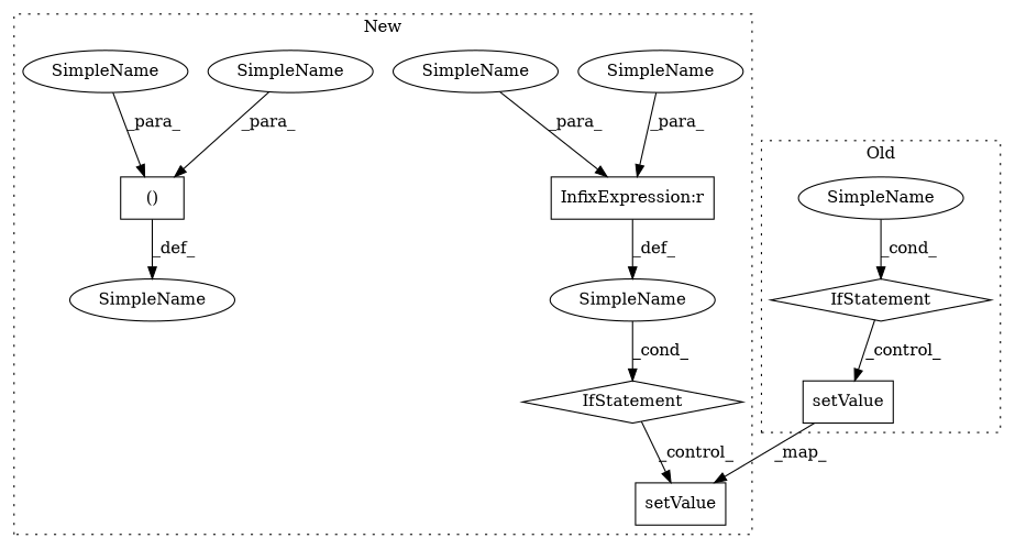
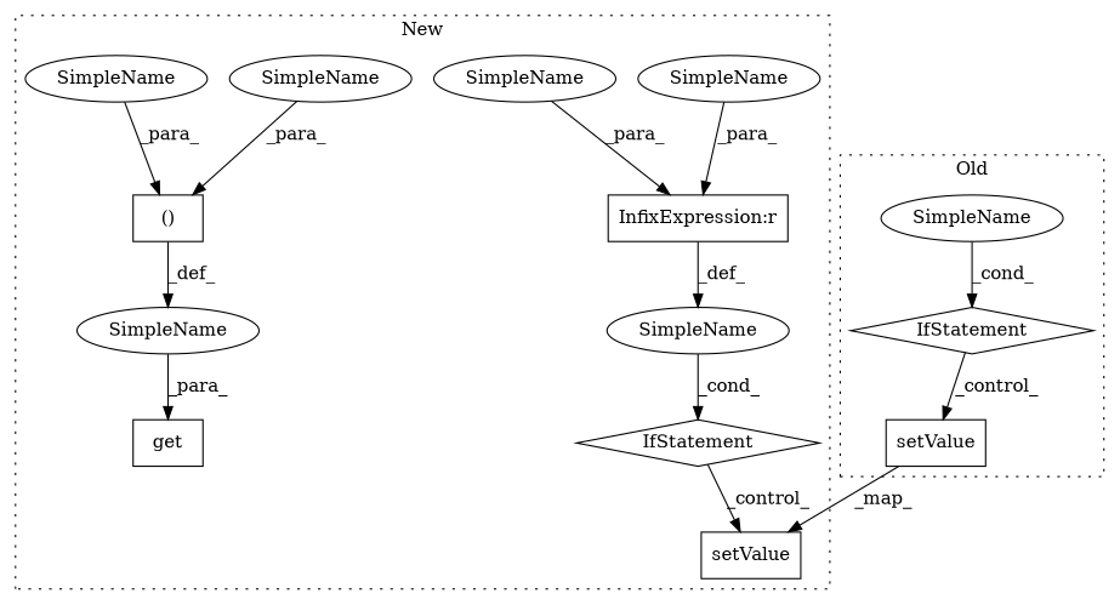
  digraph {
    node [a=42 l=4 shape=ellipse]
    n1 [a=32 l="9,1" label=setValue s="47736,47753" shape=box]
    n2 [a=27 label="InfixExpression:r" s=47693 shape=box]
    n3 [a=25 l="4,2" label=IfStatement s="47681,47701" shape=diamond]
    n4 [label=SimpleName l=""]
    n5 [a=106 l=21 label="()" s=47557 shape=box]
    n6 [label=SimpleName l=""]
+   n7 [a=32 l="4,2" label=get s="47526,47578" shape=box]
    n8 [l=8 label=SimpleName s=47685]
    n9 [label=SimpleName s=47557]
    n10 [label=SimpleName s=47697]
    n11 [label=SimpleName s=47574]
    n12 [a=32 l="9,1" label=setValue s="47265,47282" shape=box]
    n13 [a=25 l="8,2" label=IfStatement s="46941,46996" shape=diamond]
    n14 [label=SimpleName l=""]
    subgraph cluster_1 {
      label=New
      style=dotted
      n1
      n2
      n3
      n4
      n5
      n6
+     n7
      n8
      n9
      n10
      n11
    }
    subgraph cluster_2 {
      label=Old
      style=dotted
      n12
      n13
      n14
    }
    n2 -> n4 [label=_def_]
    n3 -> n1 [label=_control_]
    n4 -> n3 [label=_cond_]
    n5 -> n6 [label=_def_]
+   n6 -> n7 [label=_para_]
    n8 -> n2 [label=_para_]
    n9 -> n5 [label=_para_]
    n10 -> n2 [label=_para_]
    n11 -> n5 [label=_para_]
    n12 -> n1 [label=_map_]
    n13 -> n12 [label=_control_]
    n14 -> n13 [label=_cond_]
  }
